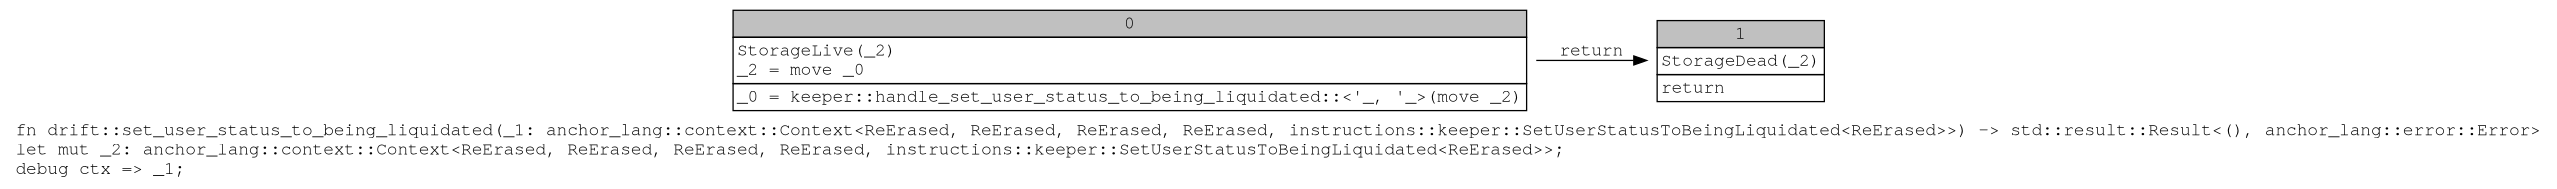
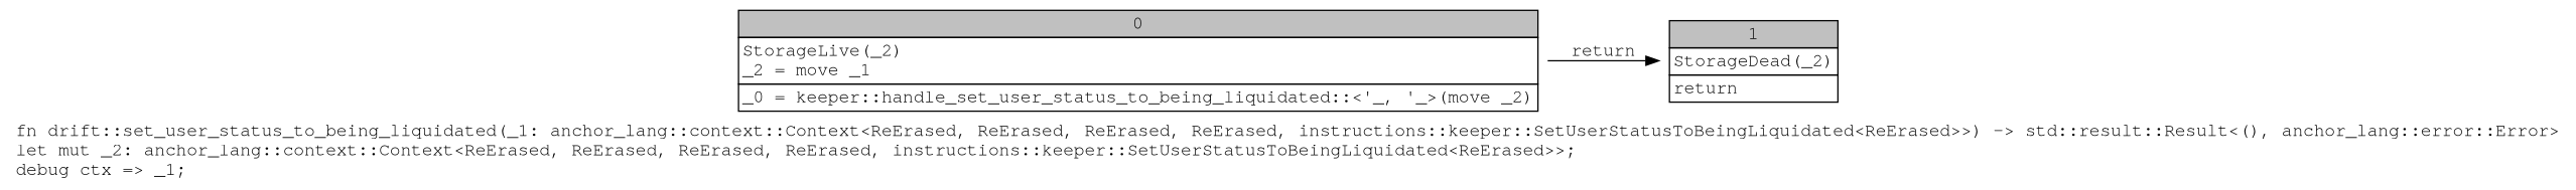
  digraph {
    fontname="Courier, monospace"
    label=<fn drift::set_user_status_to_being_liquidated(_1: anchor_lang::context::Context&lt;ReErased, ReErased, ReErased, ReErased, instructions::keeper::SetUserStatusToBeingLiquidated&lt;ReErased&gt;&gt;) -&gt; std::result::Result&lt;(), anchor_lang::error::Error&gt;<br align="left"/>let mut _2: anchor_lang::context::Context&lt;ReErased, ReErased, ReErased, ReErased, instructions::keeper::SetUserStatusToBeingLiquidated&lt;ReErased&gt;&gt;;<br align="left"/>debug ctx =&gt; _1;<br align="left"/>>
    rankdir=LR
    node [fontname="Courier, monospace" shape=none]
-   n1 [label=<<table border="0" cellborder="1" cellspacing="0"><tr><td bgcolor="gray" align="center" colspan="1">0</td></tr><tr><td align="left" balign="left">StorageLive(_2)<br/>_2 = move _0<br/></td></tr><tr><td align="left">_0 = keeper::handle_set_user_status_to_being_liquidated::&lt;'_, '_&gt;(move _2)</td></tr></table>>]
+   n1 [label=<<table border="0" cellborder="1" cellspacing="0"><tr><td bgcolor="gray" align="center" colspan="1">0</td></tr><tr><td align="left" balign="left">StorageLive(_2)<br/>_2 = move _1<br/></td></tr><tr><td align="left">_0 = keeper::handle_set_user_status_to_being_liquidated::&lt;'_, '_&gt;(move _2)</td></tr></table>>]
    n2 [label=<<table border="0" cellborder="1" cellspacing="0"><tr><td bgcolor="gray" align="center" colspan="1">1</td></tr><tr><td align="left" balign="left">StorageDead(_2)<br/></td></tr><tr><td align="left">return</td></tr></table>>]
    n1 -> n2 [fontname="Courier, monospace" label=return]
  }
